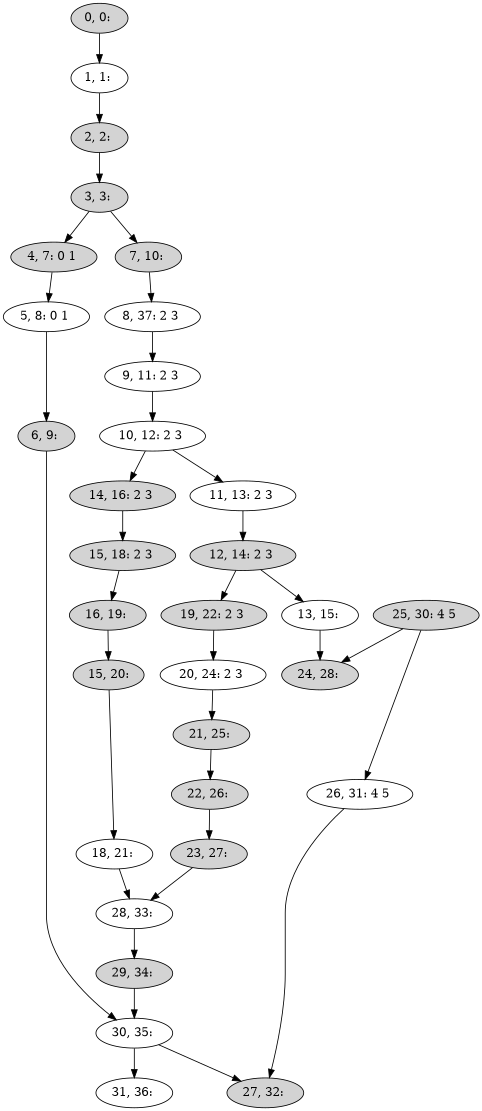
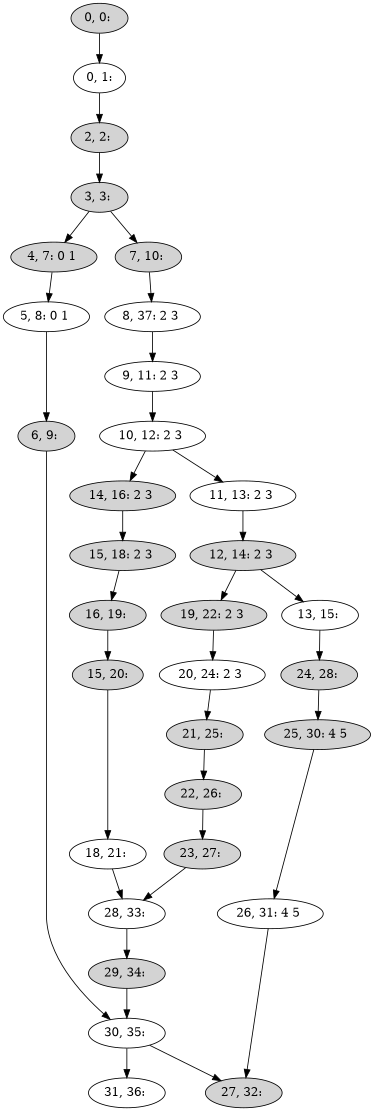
  digraph {
    node [fillcolor=lightgrey style=filled]
    n1 [label="0, 0: "]
-   n2 [fillcolor=white label="1, 1: "]
+   n2 [fillcolor=white label="0, 1:"]
    n3 [label="2, 2: "]
    n4 [label="3, 3: "]
    n5 [label="4, 7: 0 1 "]
    n6 [label="7, 10: "]
    n7 [fillcolor=white label="5, 8: 0 1 "]
    n8 [fillcolor=white label="8, 37: 2 3 "]
    n9 [label="6, 9: "]
    n10 [fillcolor=white label="30, 35: "]
    n11 [label="27, 32: "]
    n12 [fillcolor=white label="31, 36: "]
    n13 [fillcolor=white label="9, 11: 2 3 "]
    n14 [fillcolor=white label="10, 12: 2 3 "]
    n15 [fillcolor=white label="11, 13: 2 3 "]
    n16 [label="14, 16: 2 3 "]
    n17 [label="12, 14: 2 3 "]
    n18 [label="15, 18: 2 3 "]
    n19 [fillcolor=white label="13, 15: "]
    n20 [label="19, 22: 2 3 "]
    n21 [label="24, 28: "]
    n22 [fillcolor=white label="20, 24: 2 3 "]
    n23 [label="25, 30: 4 5 "]
    n24 [label="16, 19: "]
    n25 [label="15, 20:"]
    n26 [fillcolor=white label="18, 21: "]
    n27 [fillcolor=white label="28, 33: "]
    n28 [label="29, 34: "]
    n29 [label="21, 25: "]
    n30 [label="22, 26: "]
    n31 [label="23, 27: "]
    n32 [fillcolor=white label="26, 31: 4 5 "]
    n1 -> n2
    n2 -> n3
    n3 -> n4
    n4 -> n5
    n4 -> n6
    n5 -> n7
    n6 -> n8
    n7 -> n9
    n8 -> n13
    n9 -> n10
    n10 -> n11
    n10 -> n12
    n13 -> n14
    n14 -> n15
    n14 -> n16
    n15 -> n17
    n16 -> n18
    n17 -> n19
    n17 -> n20
    n18 -> n24
    n19 -> n21
    n20 -> n22
-   n23 -> n21
+   n21 -> n23
    n22 -> n29
    n23 -> n32
    n24 -> n25
    n25 -> n26
    n26 -> n27
    n27 -> n28
    n28 -> n10
    n29 -> n30
    n30 -> n31
    n31 -> n27
    n32 -> n11
  }
